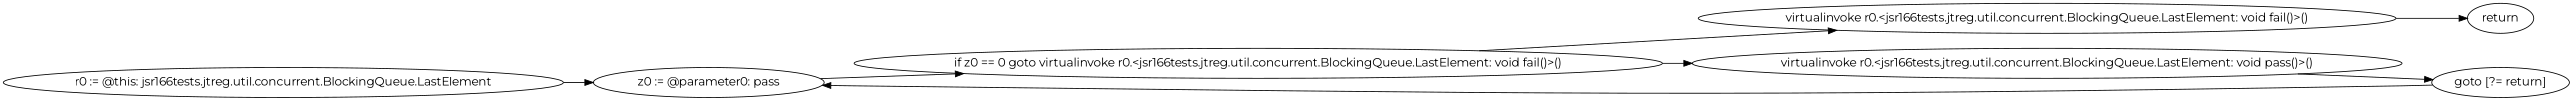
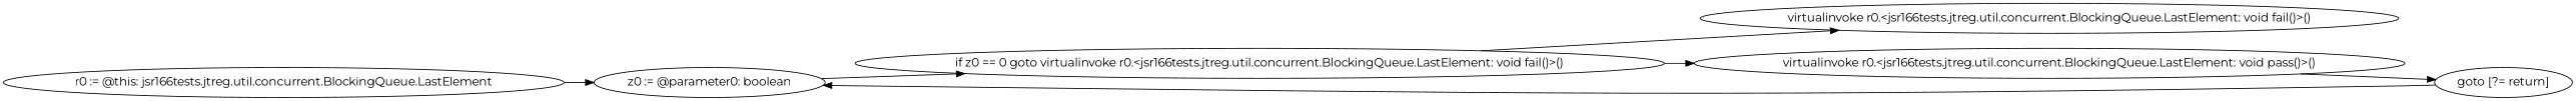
  digraph {
    fontname=Montserrat
    rankdir=LR
    node [fontname=Montserrat]
    edge [fontname=Montserrat]
    "r0 := @this: jsr166tests.jtreg.util.concurrent.BlockingQueue.LastElement"
-   "z0 := @parameter0: boolean" [label="z0 := @parameter0: pass"]
+   "z0 := @parameter0: boolean"
    "if z0 == 0 goto virtualinvoke r0.<jsr166tests.jtreg.util.concurrent.BlockingQueue.LastElement: void fail()>()"
    "virtualinvoke r0.<jsr166tests.jtreg.util.concurrent.BlockingQueue.LastElement: void pass()>()"
    "virtualinvoke r0.<jsr166tests.jtreg.util.concurrent.BlockingQueue.LastElement: void fail()>()"
    "goto [?= return]"
-   return
    "r0 := @this: jsr166tests.jtreg.util.concurrent.BlockingQueue.LastElement" -> "z0 := @parameter0: boolean"
    "z0 := @parameter0: boolean" -> "if z0 == 0 goto virtualinvoke r0.<jsr166tests.jtreg.util.concurrent.BlockingQueue.LastElement: void fail()>()"
    "if z0 == 0 goto virtualinvoke r0.<jsr166tests.jtreg.util.concurrent.BlockingQueue.LastElement: void fail()>()" -> "virtualinvoke r0.<jsr166tests.jtreg.util.concurrent.BlockingQueue.LastElement: void pass()>()"
    "if z0 == 0 goto virtualinvoke r0.<jsr166tests.jtreg.util.concurrent.BlockingQueue.LastElement: void fail()>()" -> "virtualinvoke r0.<jsr166tests.jtreg.util.concurrent.BlockingQueue.LastElement: void fail()>()"
    "virtualinvoke r0.<jsr166tests.jtreg.util.concurrent.BlockingQueue.LastElement: void pass()>()" -> "goto [?= return]"
-   "virtualinvoke r0.<jsr166tests.jtreg.util.concurrent.BlockingQueue.LastElement: void fail()>()" -> return
    "goto [?= return]" -> "z0 := @parameter0: boolean"
  }
